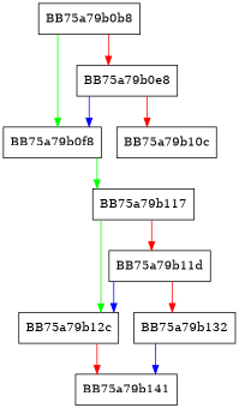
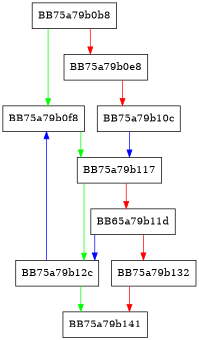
  digraph {
    splines=ortho
    node [shape=box]
    edge [color=red]
    BB75a79b0b8
    BB75a79b0f8
    BB75a79b0e8
    BB75a79b117
    BB75a79b10c
    BB75a79b12c
-   BB75a79b11d
+   BB75a79b11d [label=BB65a79b11d]
    BB75a79b141
    BB75a79b132
    BB75a79b0b8 -> BB75a79b0f8 [color=green]
    BB75a79b0b8 -> BB75a79b0e8
    BB75a79b0f8 -> BB75a79b117 [color=green]
-   BB75a79b0e8 -> BB75a79b0f8 [color=blue]
+   BB75a79b12c -> BB75a79b0f8 [color=blue]
    BB75a79b0e8 -> BB75a79b10c
    BB75a79b117 -> BB75a79b12c [color=green]
    BB75a79b117 -> BB75a79b11d
-   BB75a79b12c -> BB75a79b141
+   BB75a79b10c -> BB75a79b117 [color=blue]
+   BB75a79b12c -> BB75a79b141 [color=green]
    BB75a79b11d -> BB75a79b12c [color=blue]
    BB75a79b11d -> BB75a79b132
-   BB75a79b132 -> BB75a79b141 [color=blue]
+   BB75a79b132 -> BB75a79b141
  }
